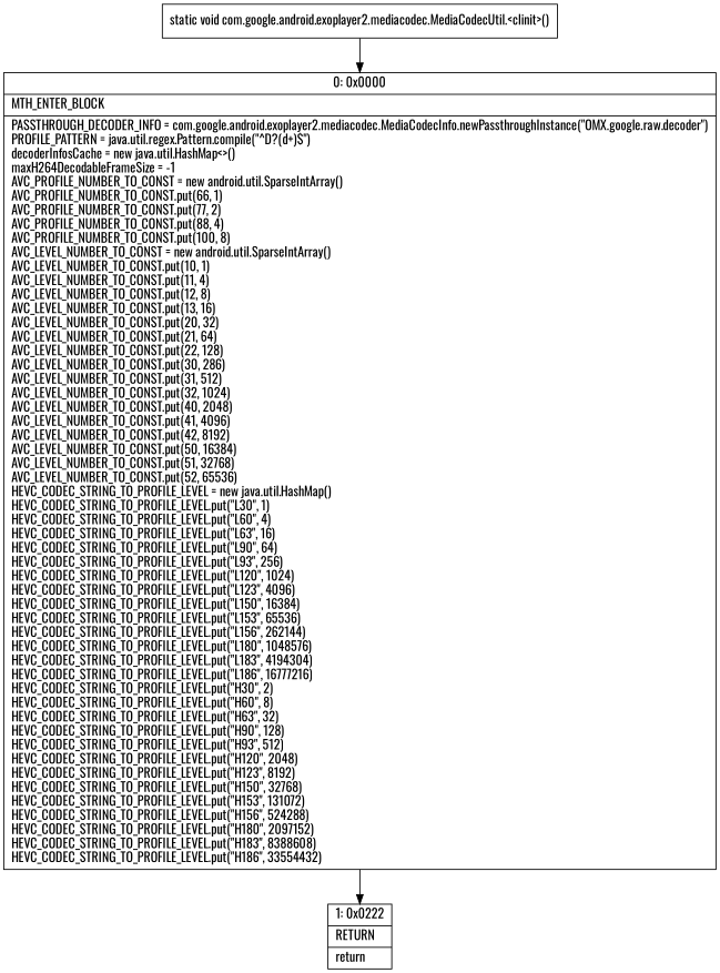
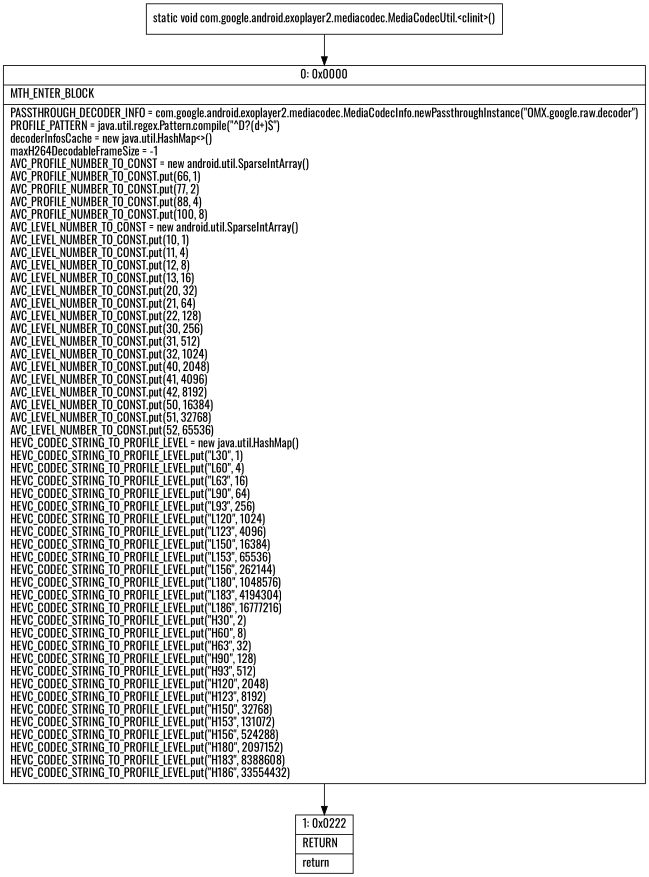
  digraph {
    fontname=Oswald
    node [shape=record fontname=Oswald]
    edge [fontname=Oswald]
-   n1 [label="{0\:\ 0x0000|MTH_ENTER_BLOCK\l|PASSTHROUGH_DECODER_INFO = com.google.android.exoplayer2.mediacodec.MediaCodecInfo.newPassthroughInstance(\"OMX.google.raw.decoder\")\lPROFILE_PATTERN = java.util.regex.Pattern.compile(\"^D?(d+)$\")\ldecoderInfosCache = new java.util.HashMap\<\>()\lmaxH264DecodableFrameSize = \-1\lAVC_PROFILE_NUMBER_TO_CONST = new android.util.SparseIntArray()\lAVC_PROFILE_NUMBER_TO_CONST.put(66, 1)\lAVC_PROFILE_NUMBER_TO_CONST.put(77, 2)\lAVC_PROFILE_NUMBER_TO_CONST.put(88, 4)\lAVC_PROFILE_NUMBER_TO_CONST.put(100, 8)\lAVC_LEVEL_NUMBER_TO_CONST = new android.util.SparseIntArray()\lAVC_LEVEL_NUMBER_TO_CONST.put(10, 1)\lAVC_LEVEL_NUMBER_TO_CONST.put(11, 4)\lAVC_LEVEL_NUMBER_TO_CONST.put(12, 8)\lAVC_LEVEL_NUMBER_TO_CONST.put(13, 16)\lAVC_LEVEL_NUMBER_TO_CONST.put(20, 32)\lAVC_LEVEL_NUMBER_TO_CONST.put(21, 64)\lAVC_LEVEL_NUMBER_TO_CONST.put(22, 128)\lAVC_LEVEL_NUMBER_TO_CONST.put(30, 286)\lAVC_LEVEL_NUMBER_TO_CONST.put(31, 512)\lAVC_LEVEL_NUMBER_TO_CONST.put(32, 1024)\lAVC_LEVEL_NUMBER_TO_CONST.put(40, 2048)\lAVC_LEVEL_NUMBER_TO_CONST.put(41, 4096)\lAVC_LEVEL_NUMBER_TO_CONST.put(42, 8192)\lAVC_LEVEL_NUMBER_TO_CONST.put(50, 16384)\lAVC_LEVEL_NUMBER_TO_CONST.put(51, 32768)\lAVC_LEVEL_NUMBER_TO_CONST.put(52, 65536)\lHEVC_CODEC_STRING_TO_PROFILE_LEVEL = new java.util.HashMap()\lHEVC_CODEC_STRING_TO_PROFILE_LEVEL.put(\"L30\", 1)\lHEVC_CODEC_STRING_TO_PROFILE_LEVEL.put(\"L60\", 4)\lHEVC_CODEC_STRING_TO_PROFILE_LEVEL.put(\"L63\", 16)\lHEVC_CODEC_STRING_TO_PROFILE_LEVEL.put(\"L90\", 64)\lHEVC_CODEC_STRING_TO_PROFILE_LEVEL.put(\"L93\", 256)\lHEVC_CODEC_STRING_TO_PROFILE_LEVEL.put(\"L120\", 1024)\lHEVC_CODEC_STRING_TO_PROFILE_LEVEL.put(\"L123\", 4096)\lHEVC_CODEC_STRING_TO_PROFILE_LEVEL.put(\"L150\", 16384)\lHEVC_CODEC_STRING_TO_PROFILE_LEVEL.put(\"L153\", 65536)\lHEVC_CODEC_STRING_TO_PROFILE_LEVEL.put(\"L156\", 262144)\lHEVC_CODEC_STRING_TO_PROFILE_LEVEL.put(\"L180\", 1048576)\lHEVC_CODEC_STRING_TO_PROFILE_LEVEL.put(\"L183\", 4194304)\lHEVC_CODEC_STRING_TO_PROFILE_LEVEL.put(\"L186\", 16777216)\lHEVC_CODEC_STRING_TO_PROFILE_LEVEL.put(\"H30\", 2)\lHEVC_CODEC_STRING_TO_PROFILE_LEVEL.put(\"H60\", 8)\lHEVC_CODEC_STRING_TO_PROFILE_LEVEL.put(\"H63\", 32)\lHEVC_CODEC_STRING_TO_PROFILE_LEVEL.put(\"H90\", 128)\lHEVC_CODEC_STRING_TO_PROFILE_LEVEL.put(\"H93\", 512)\lHEVC_CODEC_STRING_TO_PROFILE_LEVEL.put(\"H120\", 2048)\lHEVC_CODEC_STRING_TO_PROFILE_LEVEL.put(\"H123\", 8192)\lHEVC_CODEC_STRING_TO_PROFILE_LEVEL.put(\"H150\", 32768)\lHEVC_CODEC_STRING_TO_PROFILE_LEVEL.put(\"H153\", 131072)\lHEVC_CODEC_STRING_TO_PROFILE_LEVEL.put(\"H156\", 524288)\lHEVC_CODEC_STRING_TO_PROFILE_LEVEL.put(\"H180\", 2097152)\lHEVC_CODEC_STRING_TO_PROFILE_LEVEL.put(\"H183\", 8388608)\lHEVC_CODEC_STRING_TO_PROFILE_LEVEL.put(\"H186\", 33554432)\l}"]
+   n1 [label="{0\:\ 0x0000|MTH_ENTER_BLOCK\l|PASSTHROUGH_DECODER_INFO = com.google.android.exoplayer2.mediacodec.MediaCodecInfo.newPassthroughInstance(\"OMX.google.raw.decoder\")\lPROFILE_PATTERN = java.util.regex.Pattern.compile(\"^D?(d+)$\")\ldecoderInfosCache = new java.util.HashMap\<\>()\lmaxH264DecodableFrameSize = \-1\lAVC_PROFILE_NUMBER_TO_CONST = new android.util.SparseIntArray()\lAVC_PROFILE_NUMBER_TO_CONST.put(66, 1)\lAVC_PROFILE_NUMBER_TO_CONST.put(77, 2)\lAVC_PROFILE_NUMBER_TO_CONST.put(88, 4)\lAVC_PROFILE_NUMBER_TO_CONST.put(100, 8)\lAVC_LEVEL_NUMBER_TO_CONST = new android.util.SparseIntArray()\lAVC_LEVEL_NUMBER_TO_CONST.put(10, 1)\lAVC_LEVEL_NUMBER_TO_CONST.put(11, 4)\lAVC_LEVEL_NUMBER_TO_CONST.put(12, 8)\lAVC_LEVEL_NUMBER_TO_CONST.put(13, 16)\lAVC_LEVEL_NUMBER_TO_CONST.put(20, 32)\lAVC_LEVEL_NUMBER_TO_CONST.put(21, 64)\lAVC_LEVEL_NUMBER_TO_CONST.put(22, 128)\lAVC_LEVEL_NUMBER_TO_CONST.put(30, 256)\lAVC_LEVEL_NUMBER_TO_CONST.put(31, 512)\lAVC_LEVEL_NUMBER_TO_CONST.put(32, 1024)\lAVC_LEVEL_NUMBER_TO_CONST.put(40, 2048)\lAVC_LEVEL_NUMBER_TO_CONST.put(41, 4096)\lAVC_LEVEL_NUMBER_TO_CONST.put(42, 8192)\lAVC_LEVEL_NUMBER_TO_CONST.put(50, 16384)\lAVC_LEVEL_NUMBER_TO_CONST.put(51, 32768)\lAVC_LEVEL_NUMBER_TO_CONST.put(52, 65536)\lHEVC_CODEC_STRING_TO_PROFILE_LEVEL = new java.util.HashMap()\lHEVC_CODEC_STRING_TO_PROFILE_LEVEL.put(\"L30\", 1)\lHEVC_CODEC_STRING_TO_PROFILE_LEVEL.put(\"L60\", 4)\lHEVC_CODEC_STRING_TO_PROFILE_LEVEL.put(\"L63\", 16)\lHEVC_CODEC_STRING_TO_PROFILE_LEVEL.put(\"L90\", 64)\lHEVC_CODEC_STRING_TO_PROFILE_LEVEL.put(\"L93\", 256)\lHEVC_CODEC_STRING_TO_PROFILE_LEVEL.put(\"L120\", 1024)\lHEVC_CODEC_STRING_TO_PROFILE_LEVEL.put(\"L123\", 4096)\lHEVC_CODEC_STRING_TO_PROFILE_LEVEL.put(\"L150\", 16384)\lHEVC_CODEC_STRING_TO_PROFILE_LEVEL.put(\"L153\", 65536)\lHEVC_CODEC_STRING_TO_PROFILE_LEVEL.put(\"L156\", 262144)\lHEVC_CODEC_STRING_TO_PROFILE_LEVEL.put(\"L180\", 1048576)\lHEVC_CODEC_STRING_TO_PROFILE_LEVEL.put(\"L183\", 4194304)\lHEVC_CODEC_STRING_TO_PROFILE_LEVEL.put(\"L186\", 16777216)\lHEVC_CODEC_STRING_TO_PROFILE_LEVEL.put(\"H30\", 2)\lHEVC_CODEC_STRING_TO_PROFILE_LEVEL.put(\"H60\", 8)\lHEVC_CODEC_STRING_TO_PROFILE_LEVEL.put(\"H63\", 32)\lHEVC_CODEC_STRING_TO_PROFILE_LEVEL.put(\"H90\", 128)\lHEVC_CODEC_STRING_TO_PROFILE_LEVEL.put(\"H93\", 512)\lHEVC_CODEC_STRING_TO_PROFILE_LEVEL.put(\"H120\", 2048)\lHEVC_CODEC_STRING_TO_PROFILE_LEVEL.put(\"H123\", 8192)\lHEVC_CODEC_STRING_TO_PROFILE_LEVEL.put(\"H150\", 32768)\lHEVC_CODEC_STRING_TO_PROFILE_LEVEL.put(\"H153\", 131072)\lHEVC_CODEC_STRING_TO_PROFILE_LEVEL.put(\"H156\", 524288)\lHEVC_CODEC_STRING_TO_PROFILE_LEVEL.put(\"H180\", 2097152)\lHEVC_CODEC_STRING_TO_PROFILE_LEVEL.put(\"H183\", 8388608)\lHEVC_CODEC_STRING_TO_PROFILE_LEVEL.put(\"H186\", 33554432)\l}"]
    n2 [label="{1\:\ 0x0222|RETURN\l|return\l}"]
    n3 [label="{static void com.google.android.exoplayer2.mediacodec.MediaCodecUtil.\<clinit\>() }"]
    n1 -> n2
    n3 -> n1
  }
